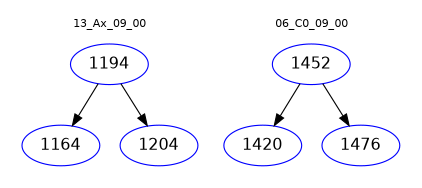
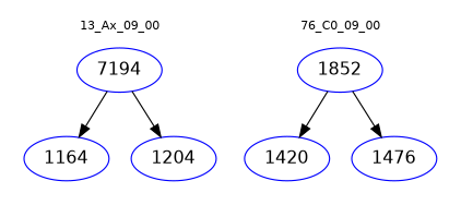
  digraph {
    fontname="DejaVu Sans"
    node [color=blue fontname="DejaVu Sans"]
    edge [color=black fontname="DejaVu Sans"]
-   n1 [label=1194]
+   n1 [label=7194]
    n2 [label=1164]
    n3 [label=1204]
-   n4 [label=1452]
+   n4 [label=1852]
    n5 [label=1420]
    n6 [label=1476]
    subgraph cluster_1 {
      color=white
      fontsize=10
      label="13_Ax_09_00"
      n1
      n2
      n3
    }
    subgraph cluster_2 {
      color=white
      fontsize=10
-     label="06_C0_09_00"
+     label="76_C0_09_00"
      n4
      n5
      n6
    }
    n1 -> n2
    n1 -> n3
    n4 -> n5
    n4 -> n6
  }
